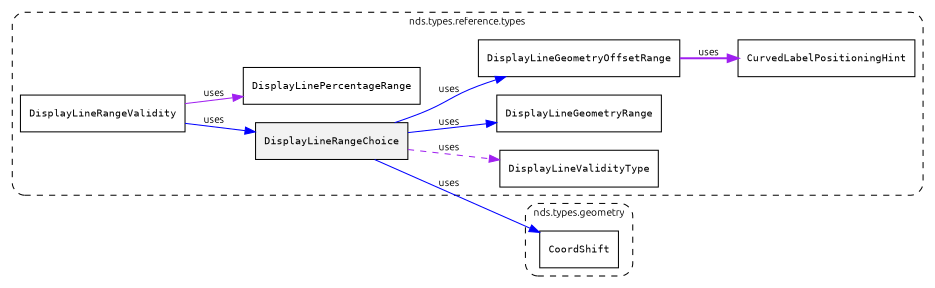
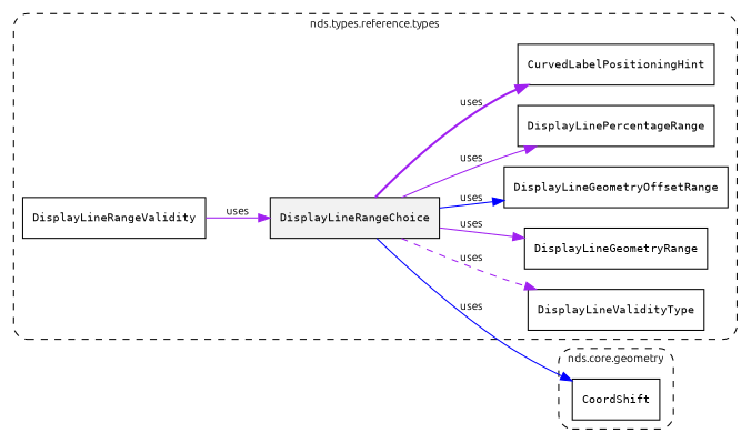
  digraph {
    fontname=Ubuntu
    fontsize=10
    rankdir=LR
    node [fontname=Ubuntu fontsize=10 shape=box]
    edge [color=purple fontname=Ubuntu fontsize=10 style=solid]
    n1 [fillcolor="#0000000D" label=<<font face="monospace"><table align="center" border="0" cellspacing="0" cellpadding="0"><tr><td href="../../../content/packages/nds.display.reference.types.html#Choice-DisplayLineRangeChoice" title="Choice defined in nds.display.reference.types">DisplayLineRangeChoice</td></tr></table></font>> style=filled]
    n2 [label=<<font face="monospace"><table align="center" border="0" cellspacing="0" cellpadding="0"><tr><td href="../../../content/packages/nds.display.reference.types.html#Enum-DisplayLineValidityType" title="Enum defined in nds.display.reference.types">DisplayLineValidityType</td></tr></table></font>>]
    n3 [label=<<font face="monospace"><table align="center" border="0" cellspacing="0" cellpadding="0"><tr><td href="../../../content/packages/nds.display.reference.types.html#Subtype-DisplayLineGeometryRange" title="Subtype defined in nds.display.reference.types">DisplayLineGeometryRange</td></tr></table></font>>]
    n4 [label=<<font face="monospace"><table align="center" border="0" cellspacing="0" cellpadding="0"><tr><td href="../../../content/packages/nds.display.reference.types.html#Subtype-DisplayLineGeometryOffsetRange" title="Subtype defined in nds.display.reference.types">DisplayLineGeometryOffsetRange</td></tr></table></font>>]
    n5 [label=<<font face="monospace"><table align="center" border="0" cellspacing="0" cellpadding="0"><tr><td href="../../../content/packages/nds.display.reference.types.html#Subtype-DisplayLinePercentageRange" title="Subtype defined in nds.display.reference.types">DisplayLinePercentageRange</td></tr></table></font>>]
    n6 [label=<<font face="monospace"><table align="center" border="0" cellspacing="0" cellpadding="0"><tr><td href="../../../content/packages/nds.display.reference.types.html#Structure-CurvedLabelPositioningHint" title="Structure defined in nds.display.reference.types">CurvedLabelPositioningHint</td></tr></table></font>>]
    n7 [label=<<font face="monospace"><table align="center" border="0" cellspacing="0" cellpadding="0"><tr><td href="../../../content/packages/nds.display.reference.types.html#Structure-DisplayLineRangeValidity" title="Structure defined in nds.display.reference.types">DisplayLineRangeValidity</td></tr></table></font>>]
    n8 [label=<<font face="monospace"><table align="center" border="0" cellspacing="0" cellpadding="0"><tr><td href="../../../content/packages/nds.core.geometry.html#Subtype-CoordShift" title="Subtype defined in nds.core.geometry">CoordShift</td></tr></table></font>>]
    subgraph cluster_1 {
      label="nds.types.reference.types"
      style="dashed, rounded"
      n1
      n2
      n3
      n4
      n5
      n6
      n7
    }
    subgraph cluster_2 {
-     label="nds.types.geometry"
+     label="nds.core.geometry"
      style="dashed, rounded"
      n8
    }
    n1 -> n2 [label=uses style=dashed]
-   n1 -> n3 [color=blue label=uses]
+   n1 -> n3 [label=uses]
    n1 -> n4 [color=blue label=uses]
-   n7 -> n5 [label=uses]
-   n4 -> n6 [label=uses style=bold]
+   n1 -> n5 [label=uses]
+   n1 -> n6 [label=uses style=bold]
    n1 -> n8 [color=blue label=uses]
-   n7 -> n1 [color=blue label=uses]
+   n7 -> n1 [label=uses]
  }
